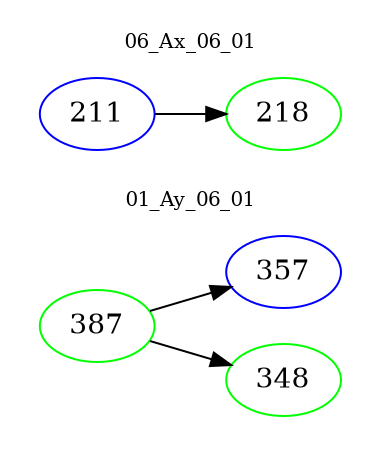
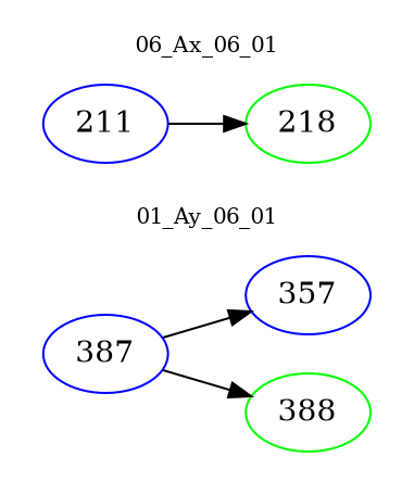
  digraph {
    rankdir=LR
    node [color=blue]
    edge [color=black]
-   n1 [color=green label=387]
-   n2 [color=green label=348]
+   n1 [label=387]
+   n2 [color=green label=388]
    n3 [label=357]
    n4 [label=211]
    n5 [color=green label=218]
    subgraph cluster_1 {
      color=white
      fontsize=10
      label="01_Ay_06_01"
      n1
      n2
      n3
    }
    subgraph cluster_2 {
      color=white
      fontsize=10
      label="06_Ax_06_01"
      n4
      n5
    }
    n1 -> n2
    n1 -> n3
    n4 -> n5
  }
